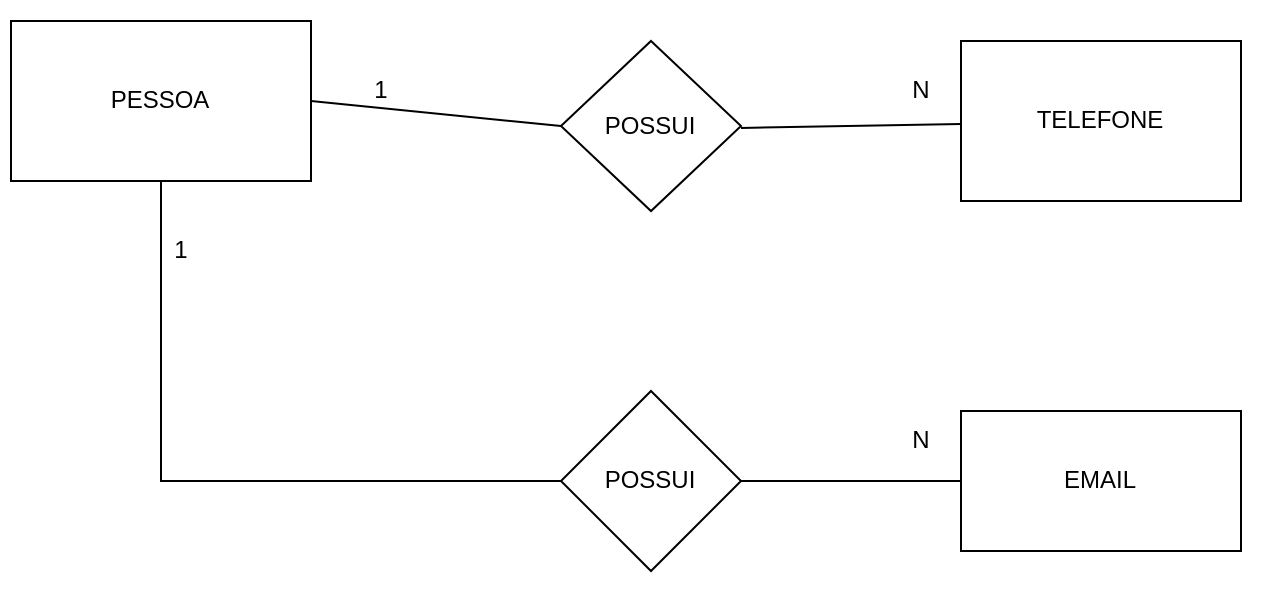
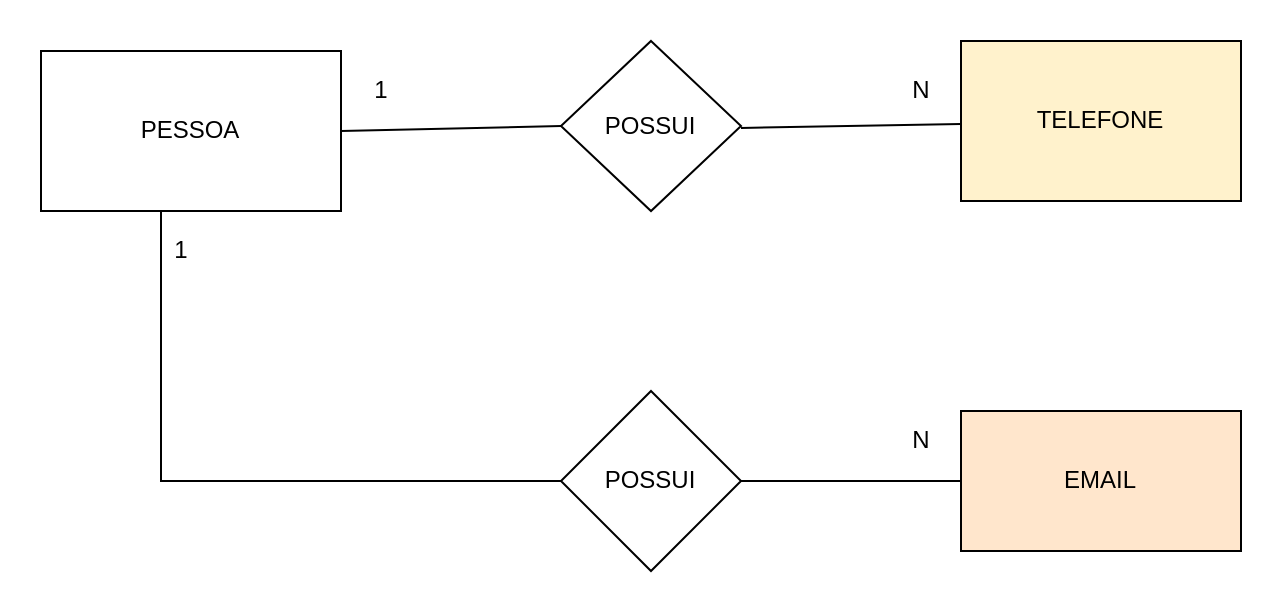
  <mxCell id="0" />
  <mxCell id="1" parent="0" />
  <mxCell id="2" style="edgeStyle=orthogonalEdgeStyle;rounded=0;orthogonalLoop=1;jettySize=auto;html=1;entryX=0;entryY=0.5;entryDx=0;entryDy=0;endArrow=none;endFill=0;" parent="1" source="3" target="8" edge="1"><mxGeometry relative="1" as="geometry"><Array as="points"><mxPoint x="80" y="240" /></Array></mxGeometry></mxCell>
- <mxCell id="3" value="PESSOA" style="rounded=0;whiteSpace=wrap;html=1;" parent="1" vertex="1"><mxGeometry x="5" y="10" width="150" height="80" as="geometry" /></mxCell>
- <mxCell id="4" value="TELEFONE" style="rounded=0;whiteSpace=wrap;html=1;" parent="1" vertex="1"><mxGeometry x="480" y="20" width="140" height="80" as="geometry" /></mxCell>
- <mxCell id="5" value="EMAIL" style="rounded=0;whiteSpace=wrap;html=1;" parent="1" vertex="1"><mxGeometry x="480" y="205" width="140" height="70" as="geometry" /></mxCell>
+ <mxCell id="3" value="PESSOA" style="rounded=0;whiteSpace=wrap;html=1;" parent="1" vertex="1"><mxGeometry x="20" y="25" width="150" height="80" as="geometry" /></mxCell>
+ <mxCell id="4" value="TELEFONE" style="rounded=0;whiteSpace=wrap;html=1;fillColor=#fff2cc;" parent="1" vertex="1"><mxGeometry x="480" y="20" width="140" height="80" as="geometry" /></mxCell>
+ <mxCell id="5" value="EMAIL" style="rounded=0;whiteSpace=wrap;html=1;fillColor=#ffe6cc;" parent="1" vertex="1"><mxGeometry x="480" y="205" width="140" height="70" as="geometry" /></mxCell>
  <mxCell id="6" value="POSSUI" style="rhombus;whiteSpace=wrap;html=1;" parent="1" vertex="1"><mxGeometry x="280" y="20" width="90" height="85" as="geometry" /></mxCell>
  <mxCell id="7" style="edgeStyle=orthogonalEdgeStyle;rounded=0;orthogonalLoop=1;jettySize=auto;html=1;endArrow=none;endFill=0;" parent="1" source="8" target="5" edge="1"><mxGeometry relative="1" as="geometry" /></mxCell>
  <mxCell id="8" value="POSSUI" style="rhombus;whiteSpace=wrap;html=1;" parent="1" vertex="1"><mxGeometry x="280" y="195" width="90" height="90" as="geometry" /></mxCell>
  <mxCell id="9" style="edgeStyle=orthogonalEdgeStyle;rounded=0;orthogonalLoop=1;jettySize=auto;html=1;exitX=0.5;exitY=1;exitDx=0;exitDy=0;" parent="1" source="5" target="5" edge="1"><mxGeometry relative="1" as="geometry" /></mxCell>
  <mxCell id="10" value="" style="endArrow=none;html=1;rounded=0;exitX=1;exitY=0.5;exitDx=0;exitDy=0;entryX=0;entryY=0.5;entryDx=0;entryDy=0;" parent="1" source="3" target="6" edge="1"><mxGeometry width="50" height="50" relative="1" as="geometry"><mxPoint x="200" y="75" as="sourcePoint" /><mxPoint x="250" y="25" as="targetPoint" /></mxGeometry></mxCell>
  <mxCell id="11" value="" style="endArrow=none;html=1;rounded=0;exitX=1;exitY=0.5;exitDx=0;exitDy=0;entryX=0;entryY=0.5;entryDx=0;entryDy=0;" parent="1" edge="1"><mxGeometry width="50" height="50" relative="1" as="geometry"><mxPoint x="370" y="63.5" as="sourcePoint" /><mxPoint x="480" y="61.5" as="targetPoint" /></mxGeometry></mxCell>
  <mxCell id="12" value="1" style="text;html=1;align=center;verticalAlign=middle;resizable=0;points=[];autosize=1;strokeColor=none;fillColor=none;" parent="1" vertex="1"><mxGeometry x="175" y="30" width="30" height="30" as="geometry" /></mxCell>
  <mxCell id="13" value="N" style="text;html=1;align=center;verticalAlign=middle;resizable=0;points=[];autosize=1;strokeColor=none;fillColor=none;" parent="1" vertex="1"><mxGeometry x="445" y="30" width="30" height="30" as="geometry" /></mxCell>
  <mxCell id="14" value="1" style="text;html=1;align=center;verticalAlign=middle;resizable=0;points=[];autosize=1;strokeColor=none;fillColor=none;" parent="1" vertex="1"><mxGeometry x="75" y="110" width="30" height="30" as="geometry" /></mxCell>
  <mxCell id="15" value="N" style="text;html=1;align=center;verticalAlign=middle;resizable=0;points=[];autosize=1;strokeColor=none;fillColor=none;" parent="1" vertex="1"><mxGeometry x="445" y="205" width="30" height="30" as="geometry" /></mxCell>
